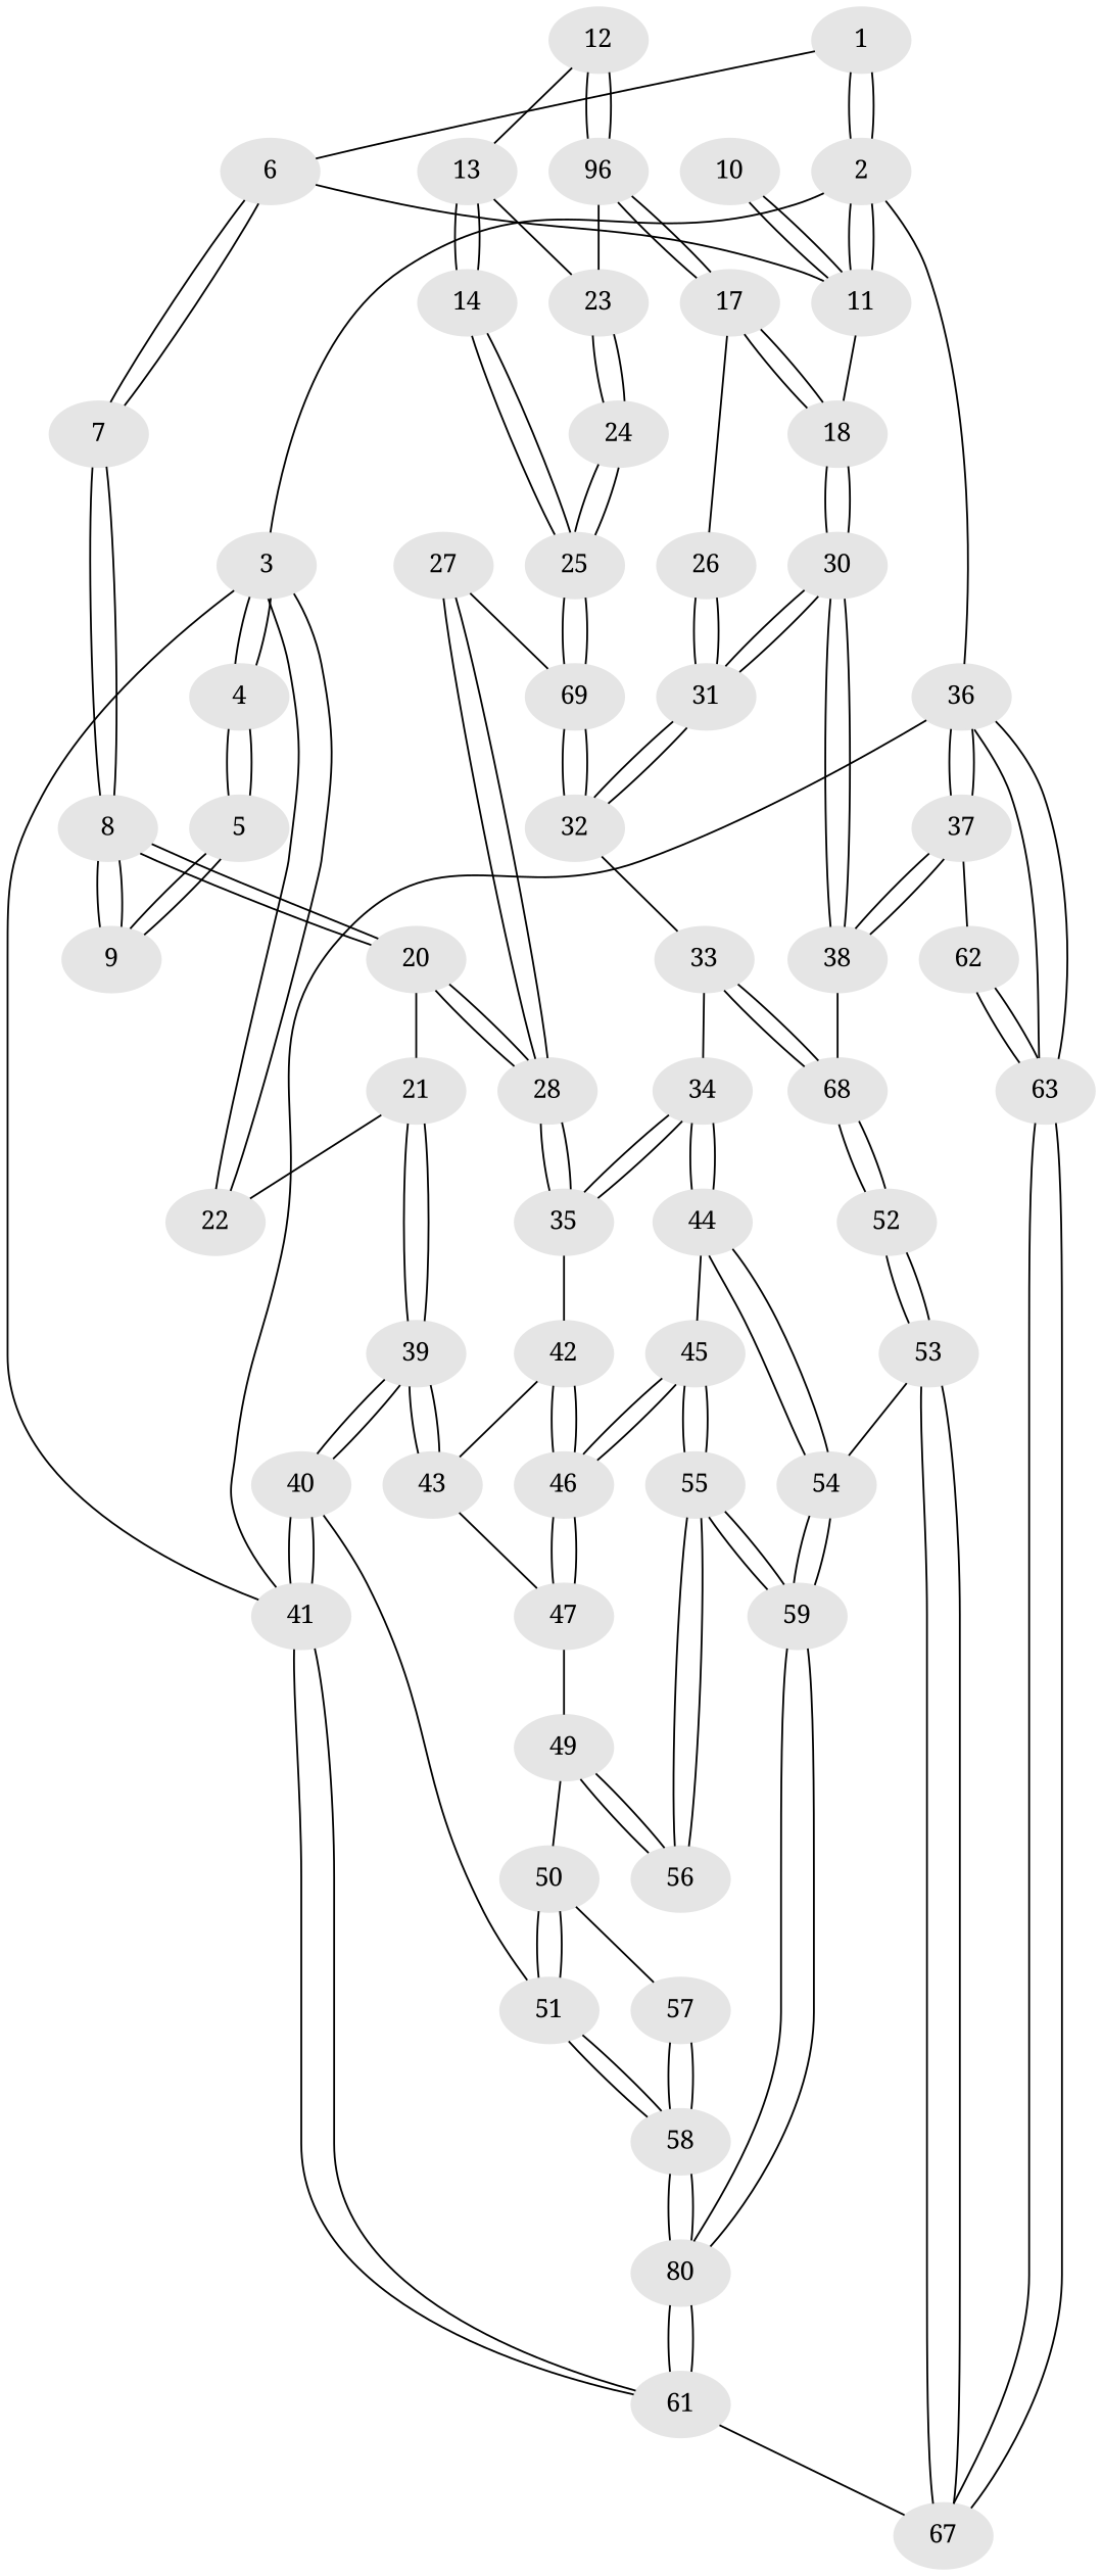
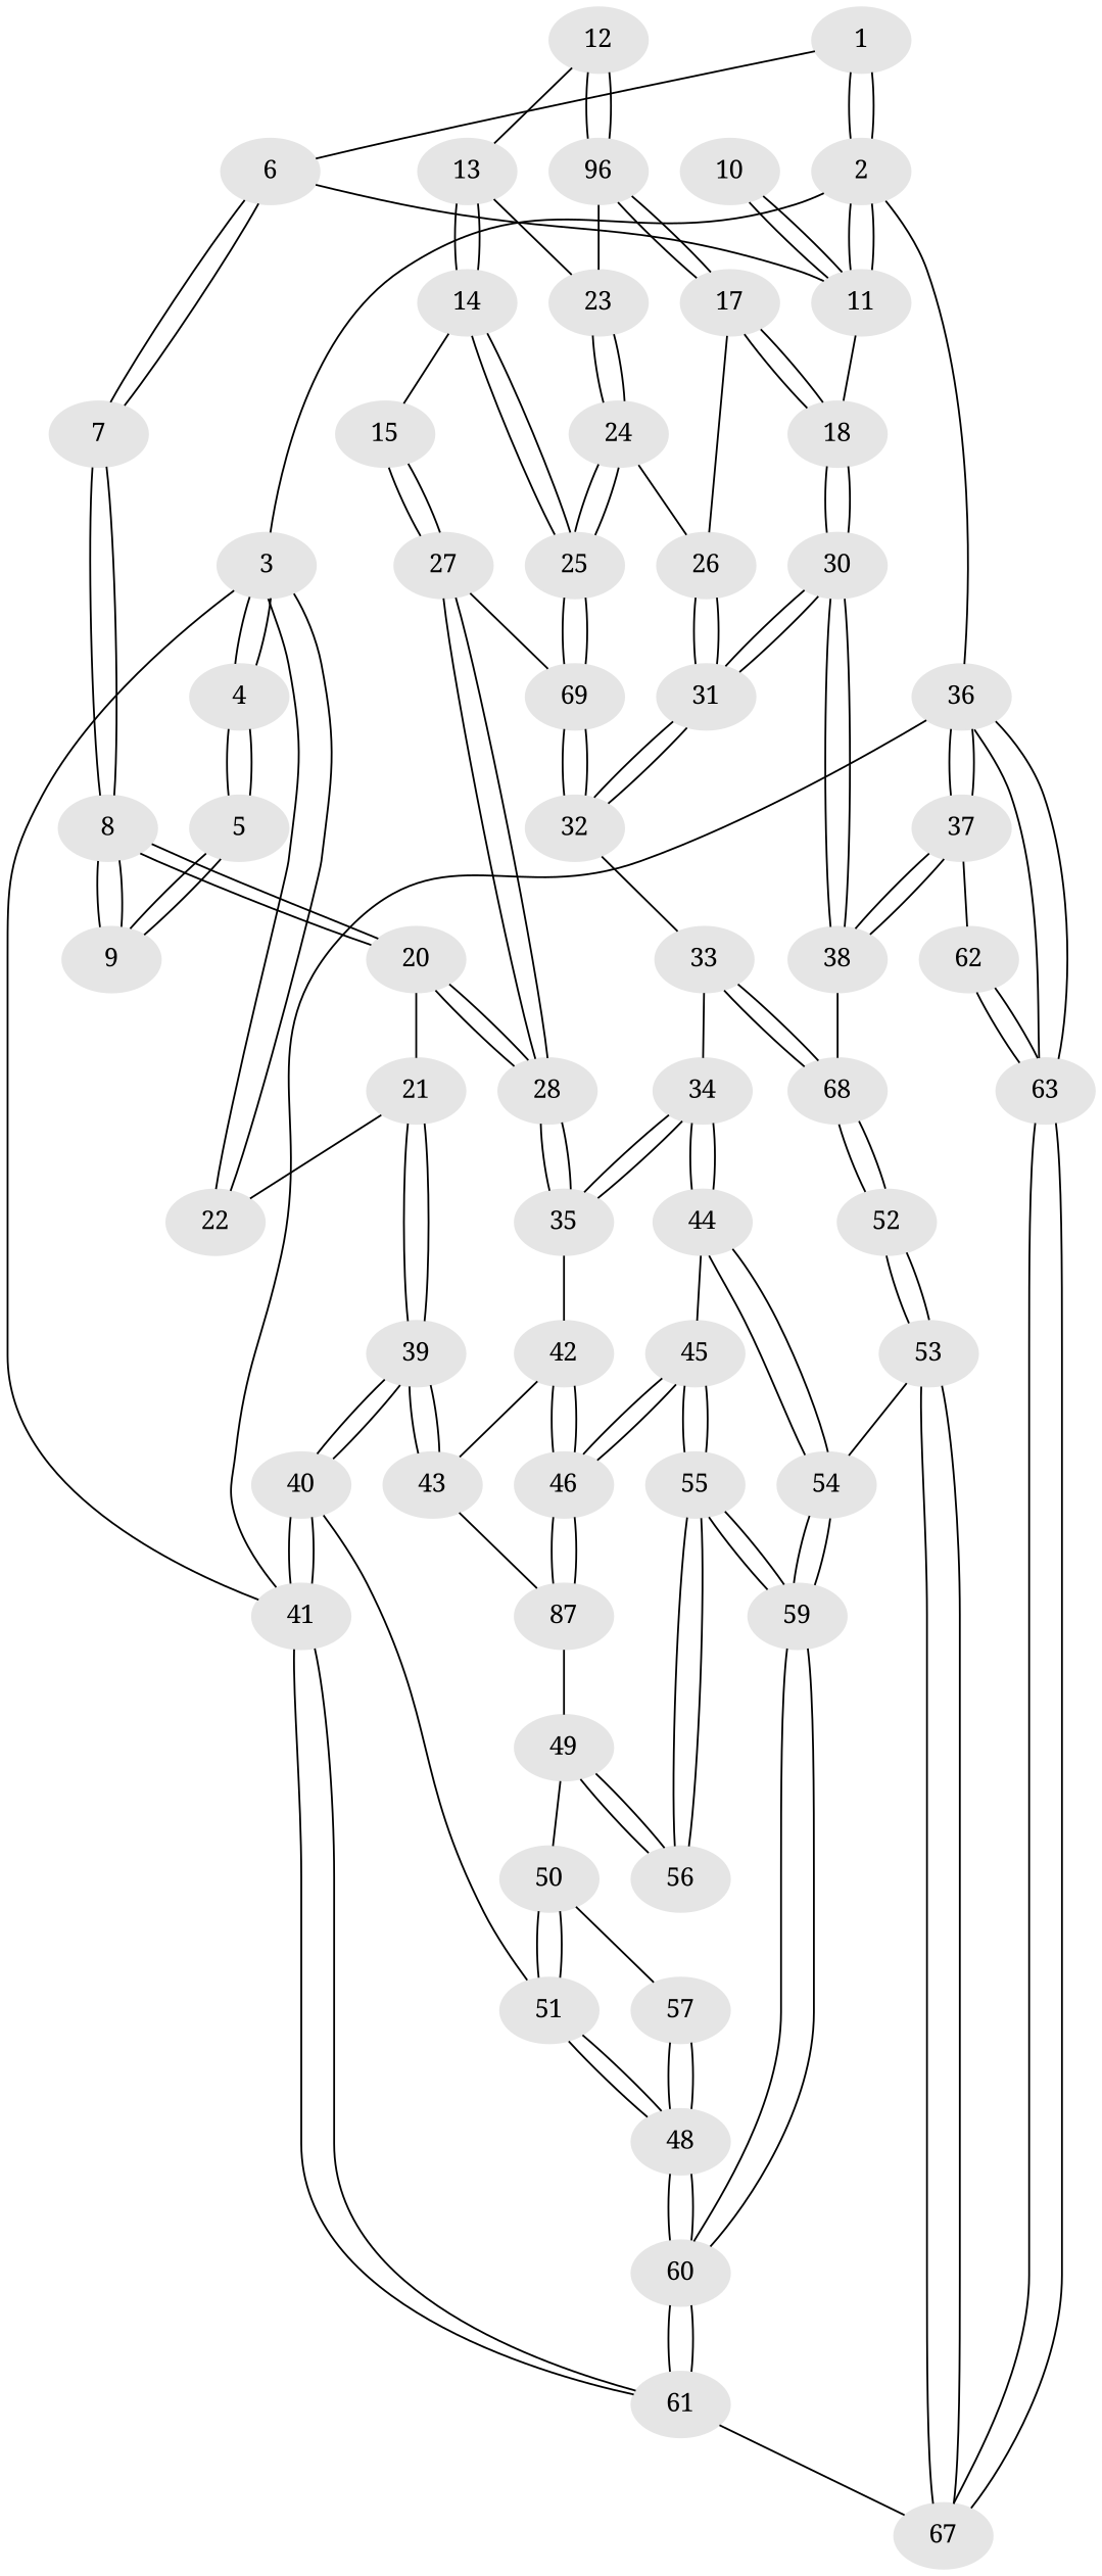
  graph {
    fontname="Noto Serif"
    node [color=gray90 fontname="Noto Serif" style=filled]
    edge [fontname="Noto Serif"]
    1
    2
    6
    3
    11
    36
    7
    4
    22
    41
    18
    37
    63
    5
    61
    9
    8
    10
    20
+   15
    27
    21
    28
    12
    13
    n26 [label=96]
    30
    14
    23
    17
    25
    24
    n33 [label=69]
    26
    31
    38
    39
    35
    40
    43
    32
    42
    33
    n44 [label=68]
    34
    44
    52
    45
    54
    46
    62
    n52 [label=67]
    51
-   47
-   58
+   47 [label=87]
+   58 [label=48]
    49
    55
    59
    56
    50
    53
    57
-   60 [label=80]
+   60
    1 -- 2
    1 -- 2
    1 -- 6
    2 -- 3
    2 -- 11
    2 -- 11
    2 -- 36
    6 -- 11
    6 -- 7
    6 -- 7
    3 -- 4
    3 -- 4
    3 -- 22
    3 -- 22
    3 -- 41
    11 -- 18
    36 -- 41
    36 -- 37
    36 -- 37
    36 -- 63
    36 -- 63
    7 -- 8
    7 -- 8
    4 -- 5
    4 -- 5
    41 -- 61
    41 -- 61
    18 -- 30
    18 -- 30
    37 -- 38
    37 -- 38
    37 -- 62
    63 -- n52
    63 -- n52
    5 -- 9
    5 -- 9
    61 -- n52
    8 -- 9
    8 -- 9
    8 -- 20
    8 -- 20
    10 -- 11
    10 -- 11
    20 -- 21
    20 -- 28
    20 -- 28
+   15 -- 27
+   15 -- 27
    27 -- 28
    27 -- 28
    27 -- n33
    21 -- 22
    21 -- 39
    21 -- 39
    28 -- 35
    28 -- 35
    12 -- 13
    12 -- n26
    12 -- n26
    13 -- 14
    13 -- 14
    13 -- 23
    n26 -- 23
    n26 -- 17
    n26 -- 17
    30 -- 31
    30 -- 31
    30 -- 38
    30 -- 38
+   14 -- 15
    14 -- 25
    14 -- 25
    23 -- 24
    23 -- 24
    17 -- 18
    17 -- 18
    17 -- 26
    25 -- n33
    25 -- n33
    24 -- 25
    24 -- 25
+   24 -- 26
    n33 -- 32
    n33 -- 32
    26 -- 31
    26 -- 31
    31 -- 32
    31 -- 32
    38 -- n44
    39 -- 40
    39 -- 40
    39 -- 43
    39 -- 43
    35 -- 42
    40 -- 41
    40 -- 41
    40 -- 51
    43 -- 47
    32 -- 33
    42 -- 43
    42 -- 46
    42 -- 46
    33 -- n44
    33 -- n44
    33 -- 34
    n44 -- 52
    n44 -- 52
    34 -- 35
    34 -- 35
    34 -- 44
    34 -- 44
    44 -- 45
    44 -- 54
    44 -- 54
    52 -- 53
    52 -- 53
    45 -- 46
    45 -- 46
    45 -- 55
    45 -- 55
    54 -- 59
    54 -- 59
    46 -- 47
    46 -- 47
    62 -- 63
    62 -- 63
    51 -- 58
    51 -- 58
    47 -- 49
    58 -- 60
    58 -- 60
    49 -- 56
    49 -- 56
    49 -- 50
    55 -- 59
    55 -- 59
    55 -- 56
    55 -- 56
    59 -- 60
    59 -- 60
    50 -- 51
    50 -- 51
    50 -- 57
    53 -- 54
    53 -- n52
    53 -- n52
    57 -- 58
    57 -- 58
    60 -- 61
    60 -- 61
  }
